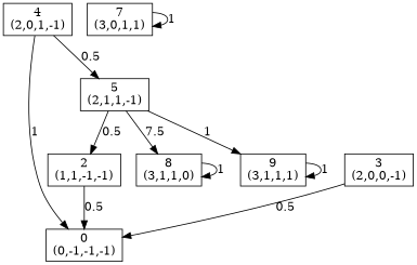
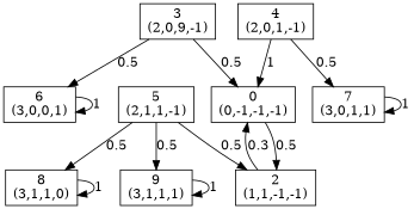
  digraph {
    node [shape=box]
    n1 [label="0\n(0,-1,-1,-1)"]
    n2 [label="2\n(1,1,-1,-1)"]
-   n3 [label="3\n(2,0,0,-1)"]
+   n3 [label="3\n(2,0,9,-1)"]
+   n4 [label="6\n(3,0,0,1)"]
    n5 [label="4\n(2,0,1,-1)"]
    n6 [label="7\n(3,0,1,1)"]
    n7 [label="5\n(2,1,1,-1)"]
    n8 [label="8\n(3,1,1,0)"]
    n9 [label="9\n(3,1,1,1)"]
-   n2 -> n1 [label=0.5]
+   n1 -> n2 [label=0.5]
+   n2 -> n1 [label=0.3]
    n3 -> n1 [label=0.5]
+   n3 -> n4 [label=0.5]
+   n4 -> n4 [label=1]
    n5 -> n1 [label=1]
-   n5 -> n7 [label=0.5]
+   n5 -> n6 [label=0.5]
    n6 -> n6 [label=1]
    n7 -> n2 [label=0.5]
-   n7 -> n8 [label=7.5]
-   n7 -> n9 [label=1]
+   n7 -> n8 [label=0.5]
+   n7 -> n9 [label=0.5]
    n8 -> n8 [label=1]
    n9 -> n9 [label=1]
  }
